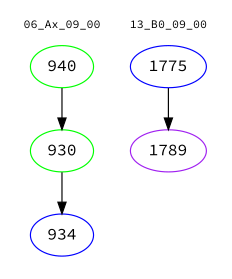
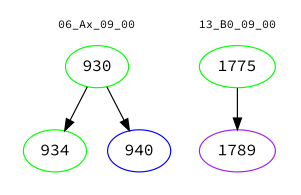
  digraph {
    fontname="Source Code Pro"
    node [color=green fontname="Source Code Pro"]
    edge [color=black fontname="Source Code Pro"]
    n1 [label=930]
-   n2 [color=blue label=934]
-   n3 [label=940]
-   n4 [color=blue label=1775]
+   n2 [label=934]
+   n3 [color=blue label=940]
+   n4 [label=1775]
    n5 [color=purple label=1789]
    subgraph cluster_1 {
      color=white
      fontsize=10
      label="06_Ax_09_00"
      n1
      n2
      n3
    }
    subgraph cluster_2 {
      color=white
      fontsize=10
      label="13_B0_09_00"
      n4
      n5
    }
    n1 -> n2
-   n3 -> n1
+   n1 -> n3
    n4 -> n5
  }
